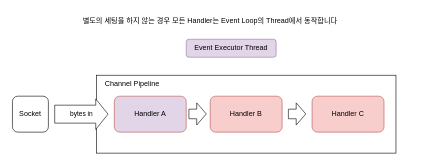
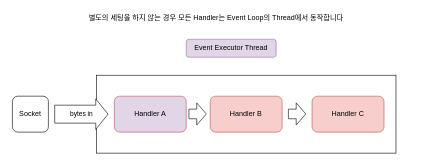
  <mxCell id="0" />
  <mxCell id="1" parent="0" />
  <mxCell id="2" value="" style="rounded=0;whiteSpace=wrap;html=1;" vertex="1" parent="1"><mxGeometry x="160" y="125" width="500" height="130" as="geometry" /></mxCell>
- <mxCell id="3" value="Channel Pipeline" style="text;html=1;strokeColor=none;fillColor=none;align=center;verticalAlign=middle;whiteSpace=wrap;rounded=0;" vertex="1" parent="1"><mxGeometry x="160" y="125" width="120" height="30" as="geometry" /></mxCell>
  <mxCell id="4" value="bytes in" style="shape=flexArrow;endArrow=classic;html=1;rounded=0;width=30;endSize=6.5;fillColor=default;" edge="1" parent="1"><mxGeometry width="50" height="50" relative="1" as="geometry"><mxPoint x="90" y="190" as="sourcePoint" /><mxPoint x="180" y="190" as="targetPoint" /></mxGeometry></mxCell>
  <mxCell id="5" value="&lt;div&gt;Socket&lt;/div&gt;" style="rounded=1;whiteSpace=wrap;html=1;" vertex="1" parent="1"><mxGeometry x="20" y="160" width="60" height="60" as="geometry" /></mxCell>
  <mxCell id="6" value="Handler A" style="rounded=1;whiteSpace=wrap;html=1;fillColor=#e1d5e7;strokeColor=#b85450;" vertex="1" parent="1"><mxGeometry x="190" y="160" width="120" height="60" as="geometry" /></mxCell>
  <mxCell id="7" value="&lt;div&gt;Handler B&lt;/div&gt;" style="rounded=1;whiteSpace=wrap;html=1;fillColor=#f8cecc;strokeColor=#b85450;" vertex="1" parent="1"><mxGeometry x="350" y="160" width="120" height="60" as="geometry" /></mxCell>
  <mxCell id="8" value="&lt;div&gt;Handler C&lt;/div&gt;" style="rounded=1;whiteSpace=wrap;html=1;fillColor=#f8cecc;strokeColor=#b85450;" vertex="1" parent="1"><mxGeometry x="520" y="160" width="120" height="60" as="geometry" /></mxCell>
  <mxCell id="9" value="" style="shape=flexArrow;endArrow=classic;html=1;rounded=0;width=16;endSize=5;fillColor=default;" edge="1" parent="1"><mxGeometry width="50" height="50" relative="1" as="geometry"><mxPoint x="314" y="189.66" as="sourcePoint" /><mxPoint x="344" y="189.66" as="targetPoint" /></mxGeometry></mxCell>
  <mxCell id="10" value="" style="shape=flexArrow;endArrow=classic;html=1;rounded=0;width=16;endSize=5;fillColor=default;" edge="1" parent="1"><mxGeometry width="50" height="50" relative="1" as="geometry"><mxPoint x="480" y="189.66" as="sourcePoint" /><mxPoint x="510" y="189.66" as="targetPoint" /></mxGeometry></mxCell>
  <mxCell id="11" value="Event Executor Thread" style="rounded=1;whiteSpace=wrap;html=1;fillColor=#e1d5e7;strokeColor=#9673a6;" vertex="1" parent="1"><mxGeometry x="310" y="65" width="150" height="30" as="geometry" /></mxCell>
- <mxCell id="12" value="별도의 세팅을 하지 않는 경우 모든 Handler는 Event Loop의 Thread에서 동작합니다" style="text;html=1;strokeColor=none;fillColor=none;align=center;verticalAlign=middle;whiteSpace=wrap;rounded=0;fontColor=default;" vertex="1" parent="1"><mxGeometry x="20" y="20" width="660" height="30" as="geometry" /></mxCell>
+ <mxCell id="12" value="별도의 세팅을 하지 않는 경우 모든 Handler는 Event Loop의 Thread에서 동작합니다" style="text;html=1;strokeColor=none;fillColor=none;align=center;verticalAlign=middle;whiteSpace=wrap;rounded=0;fontColor=default;" vertex="1" parent="1"><mxGeometry x="30" y="15" width="660" height="30" as="geometry" /></mxCell>
